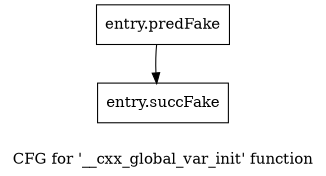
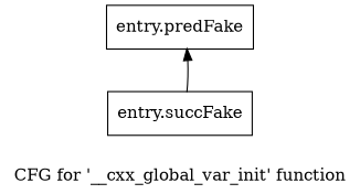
  digraph {
    label="CFG for '__cxx_global_var_init' function"
    node [filename="/home/omerfaruk/tools/Xilinx/Vitis_HLS/2023.2/tps/lnx64/gcc-8.3.0/lib/gcc/x86_64-pc-linux-gnu/8.3.0/../../../../include/c++/8.3.0/iostream" linenumber=74 shape=record]
    n1 [label="{entry.predFake}"]
    n2 [label="{entry.succFake}"]
-   n1 -> n2 [execusionnum=0 filename="/home/omerfaruk/tools/Xilinx/Vitis_HLS/2023.2/tps/lnx64/gcc-8.3.0/lib/gcc/x86_64-pc-linux-gnu/8.3.0/../../../../include/c++/8.3.0/iostream"]
+   n2 -> n1 [execusionnum=0 filename="/home/omerfaruk/tools/Xilinx/Vitis_HLS/2023.2/tps/lnx64/gcc-8.3.0/lib/gcc/x86_64-pc-linux-gnu/8.3.0/../../../../include/c++/8.3.0/iostream"]
  }
